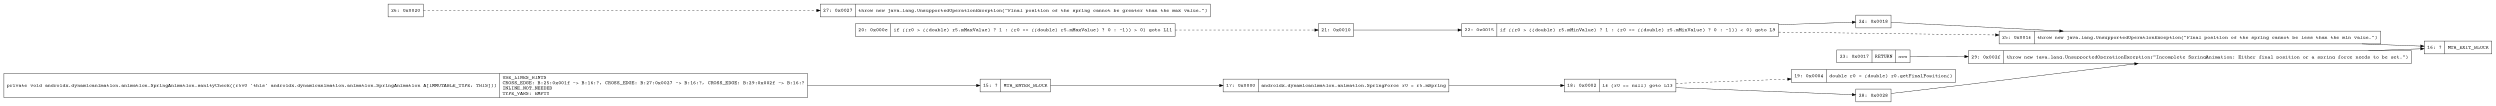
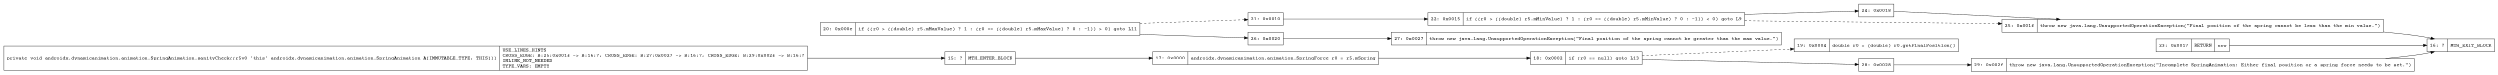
  digraph {
    fontname="Courier Prime"
    rankdir=LR
    node [fontname="Courier Prime" shape=record]
    edge [fontname="Courier Prime"]
    n1 [label="{15\:\ ?|MTH_ENTER_BLOCK\l}"]
    n2 [label="{17\:\ 0x0000|androidx.dynamicanimation.animation.SpringForce r0 = r5.mSpring\l}"]
    n3 [label="{18\:\ 0x0002|if (r0 == null) goto L13\l}"]
    n4 [label="{19\:\ 0x0004|double r0 = (double) r0.getFinalPosition()\l}"]
    n5 [label="{28\:\ 0x0028}"]
    n6 [label="{29\:\ 0x002f|throw new java.lang.UnsupportedOperationException(\"Incomplete SpringAnimation: Either final position or a spring force needs to be set.\")\l}"]
    n7 [label="{20\:\ 0x000e|if ((r0 \> ((double) r5.mMaxValue) ? 1 : (r0 == ((double) r5.mMaxValue) ? 0 : \-1)) \> 0) goto L11\l}"]
    n8 [label="{21\:\ 0x0010}"]
    n9 [label="{26\:\ 0x0020}"]
    n10 [label="{22\:\ 0x0015|if ((r0 \> ((double) r5.mMinValue) ? 1 : (r0 == ((double) r5.mMinValue) ? 0 : \-1)) \< 0) goto L9\l}"]
    n11 [label="{27\:\ 0x0027|throw new java.lang.UnsupportedOperationException(\"Final position of the spring cannot be greater than the max value.\")\l}"]
    n12 [label="{24\:\ 0x0018}"]
    n13 [label="{25\:\ 0x001f|throw new java.lang.UnsupportedOperationException(\"Final position of the spring cannot be less than the min value.\")\l}"]
    n14 [label="{23\:\ 0x0017|RETURN\l|new\l}"]
    n15 [label="{16\:\ ?|MTH_EXIT_BLOCK\l}"]
    n16 [label="{private void androidx.dynamicanimation.animation.SpringAnimation.sanityCheck((r5v0 'this' androidx.dynamicanimation.animation.SpringAnimation A[IMMUTABLE_TYPE, THIS]))  | USE_LINES_HINTS\lCROSS_EDGE: B:25:0x001f \-\> B:16:?, CROSS_EDGE: B:27:0x0027 \-\> B:16:?, CROSS_EDGE: B:29:0x002f \-\> B:16:?\lINLINE_NOT_NEEDED\lTYPE_VARS: EMPTY\l}"]
    n1 -> n2
    n2 -> n3
    n3 -> n4 [style=dashed]
    n3 -> n5
    n5 -> n6
    n6 -> n15
    n7 -> n8 [style=dashed]
+   n7 -> n9
    n8 -> n10
-   n9 -> n11 [style=dashed]
+   n9 -> n11
    n10 -> n12
    n10 -> n13 [style=dashed]
    n12 -> n13
    n13 -> n15
-   n14 -> n6
+   n14 -> n15
    n16 -> n1
  }
